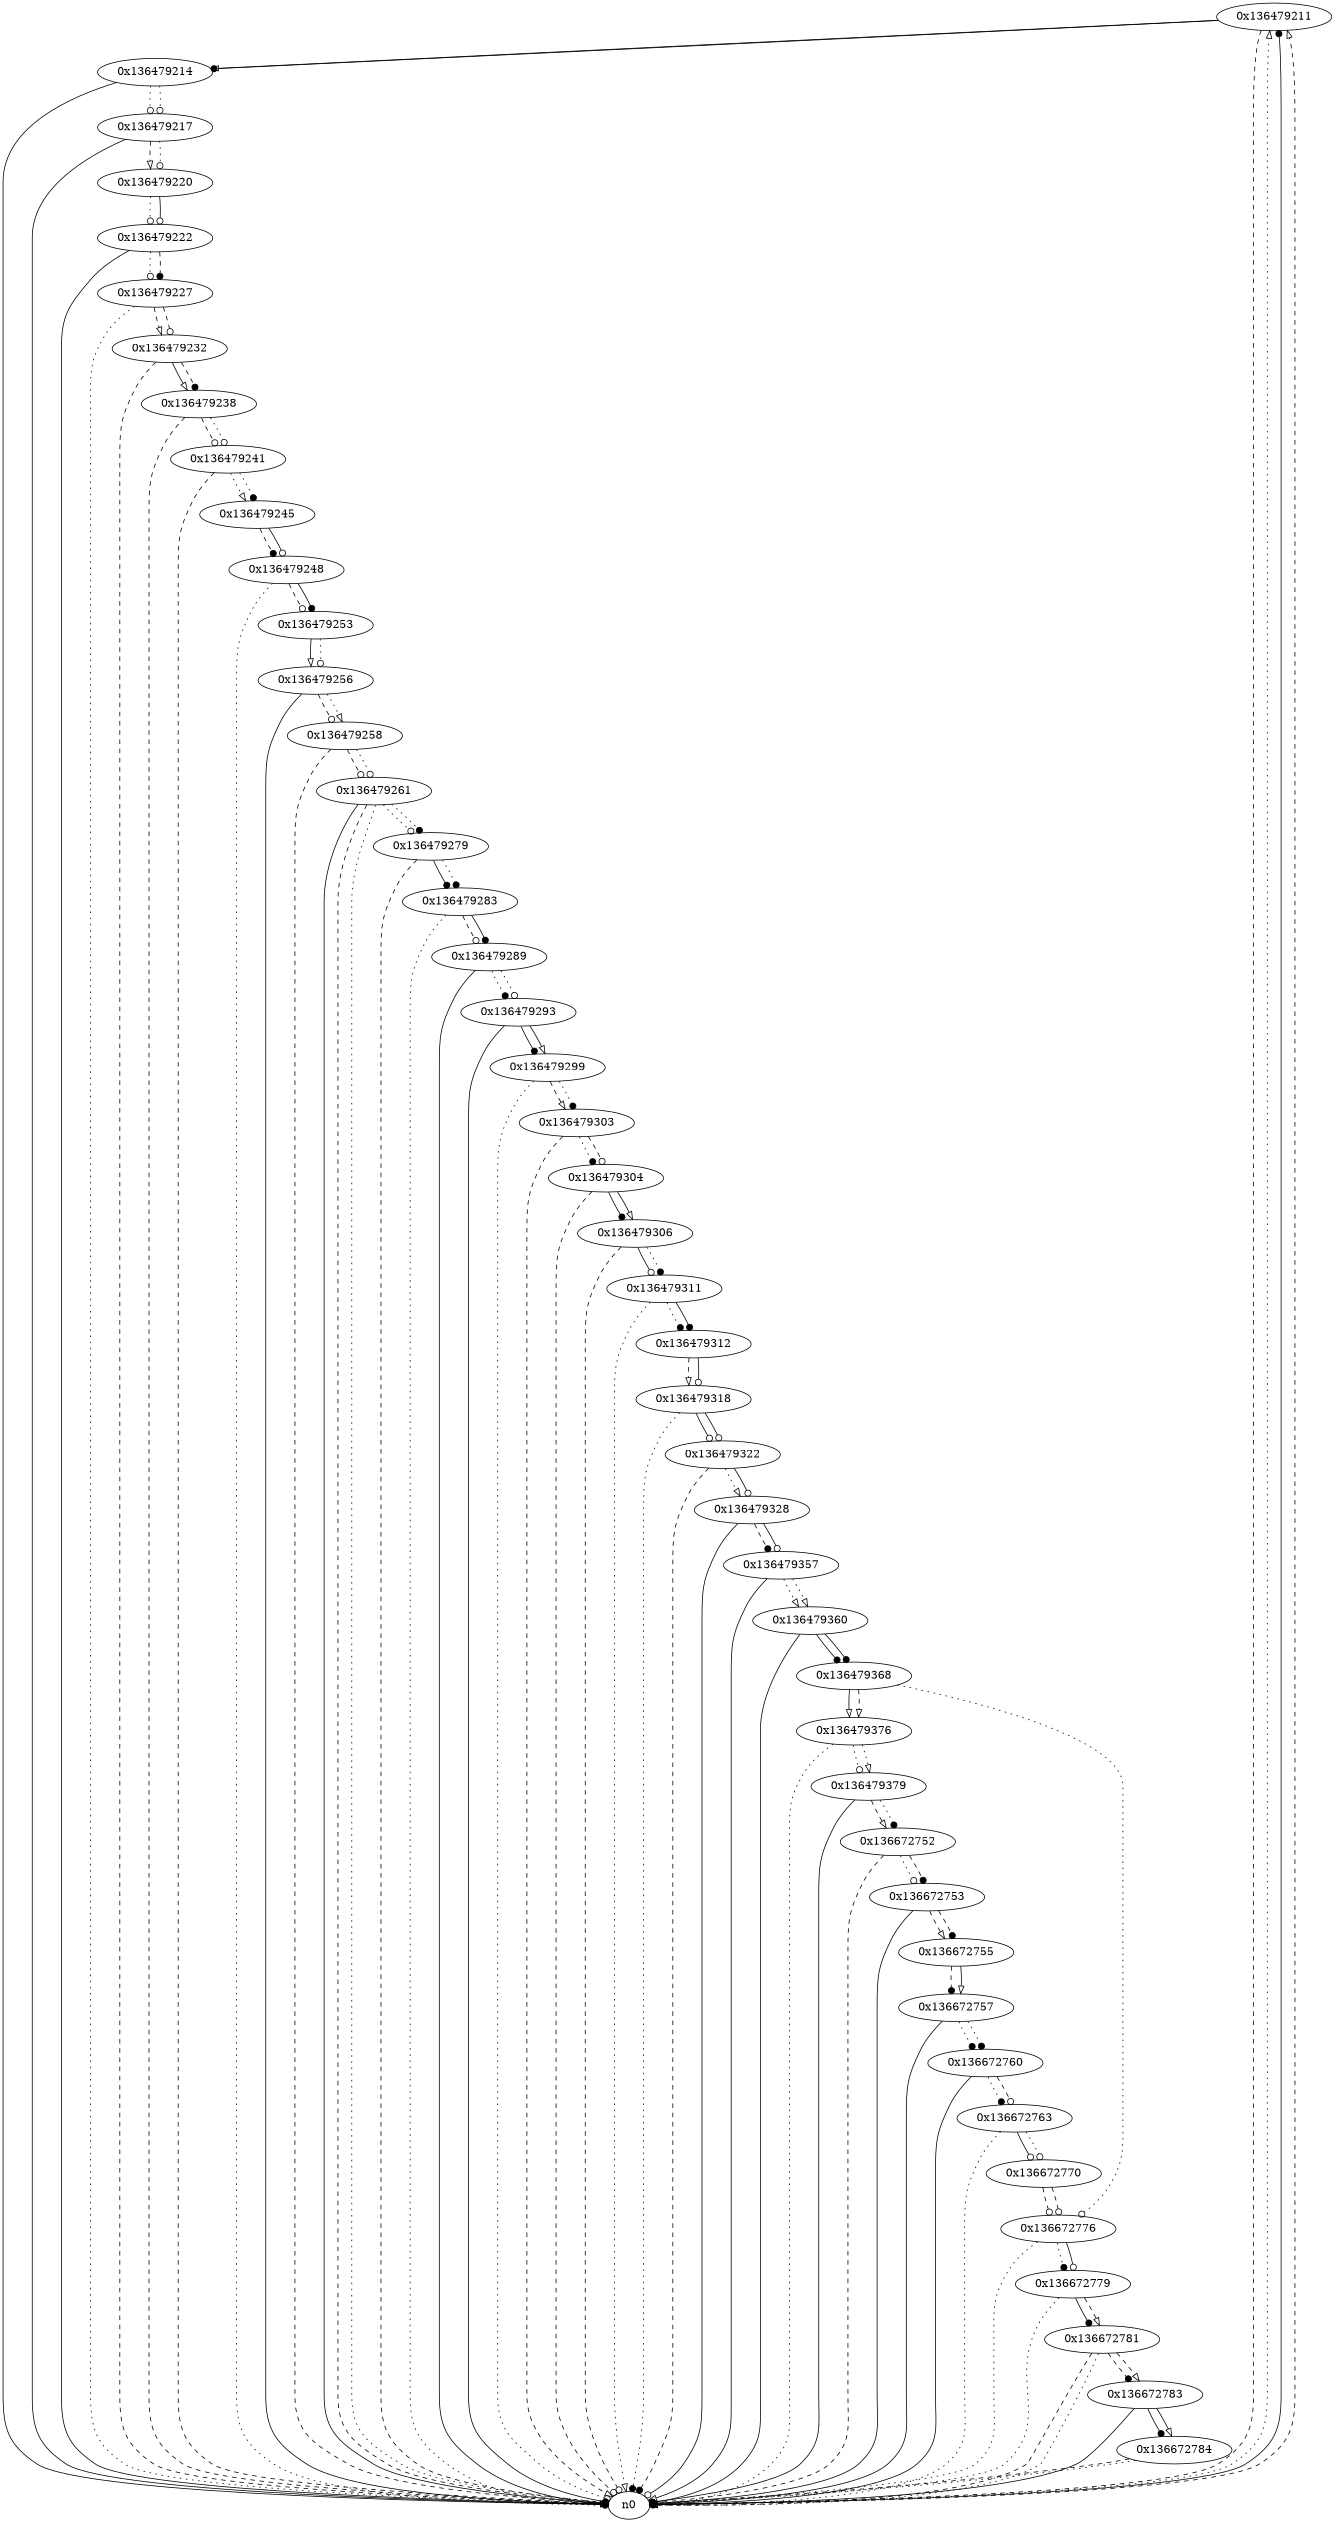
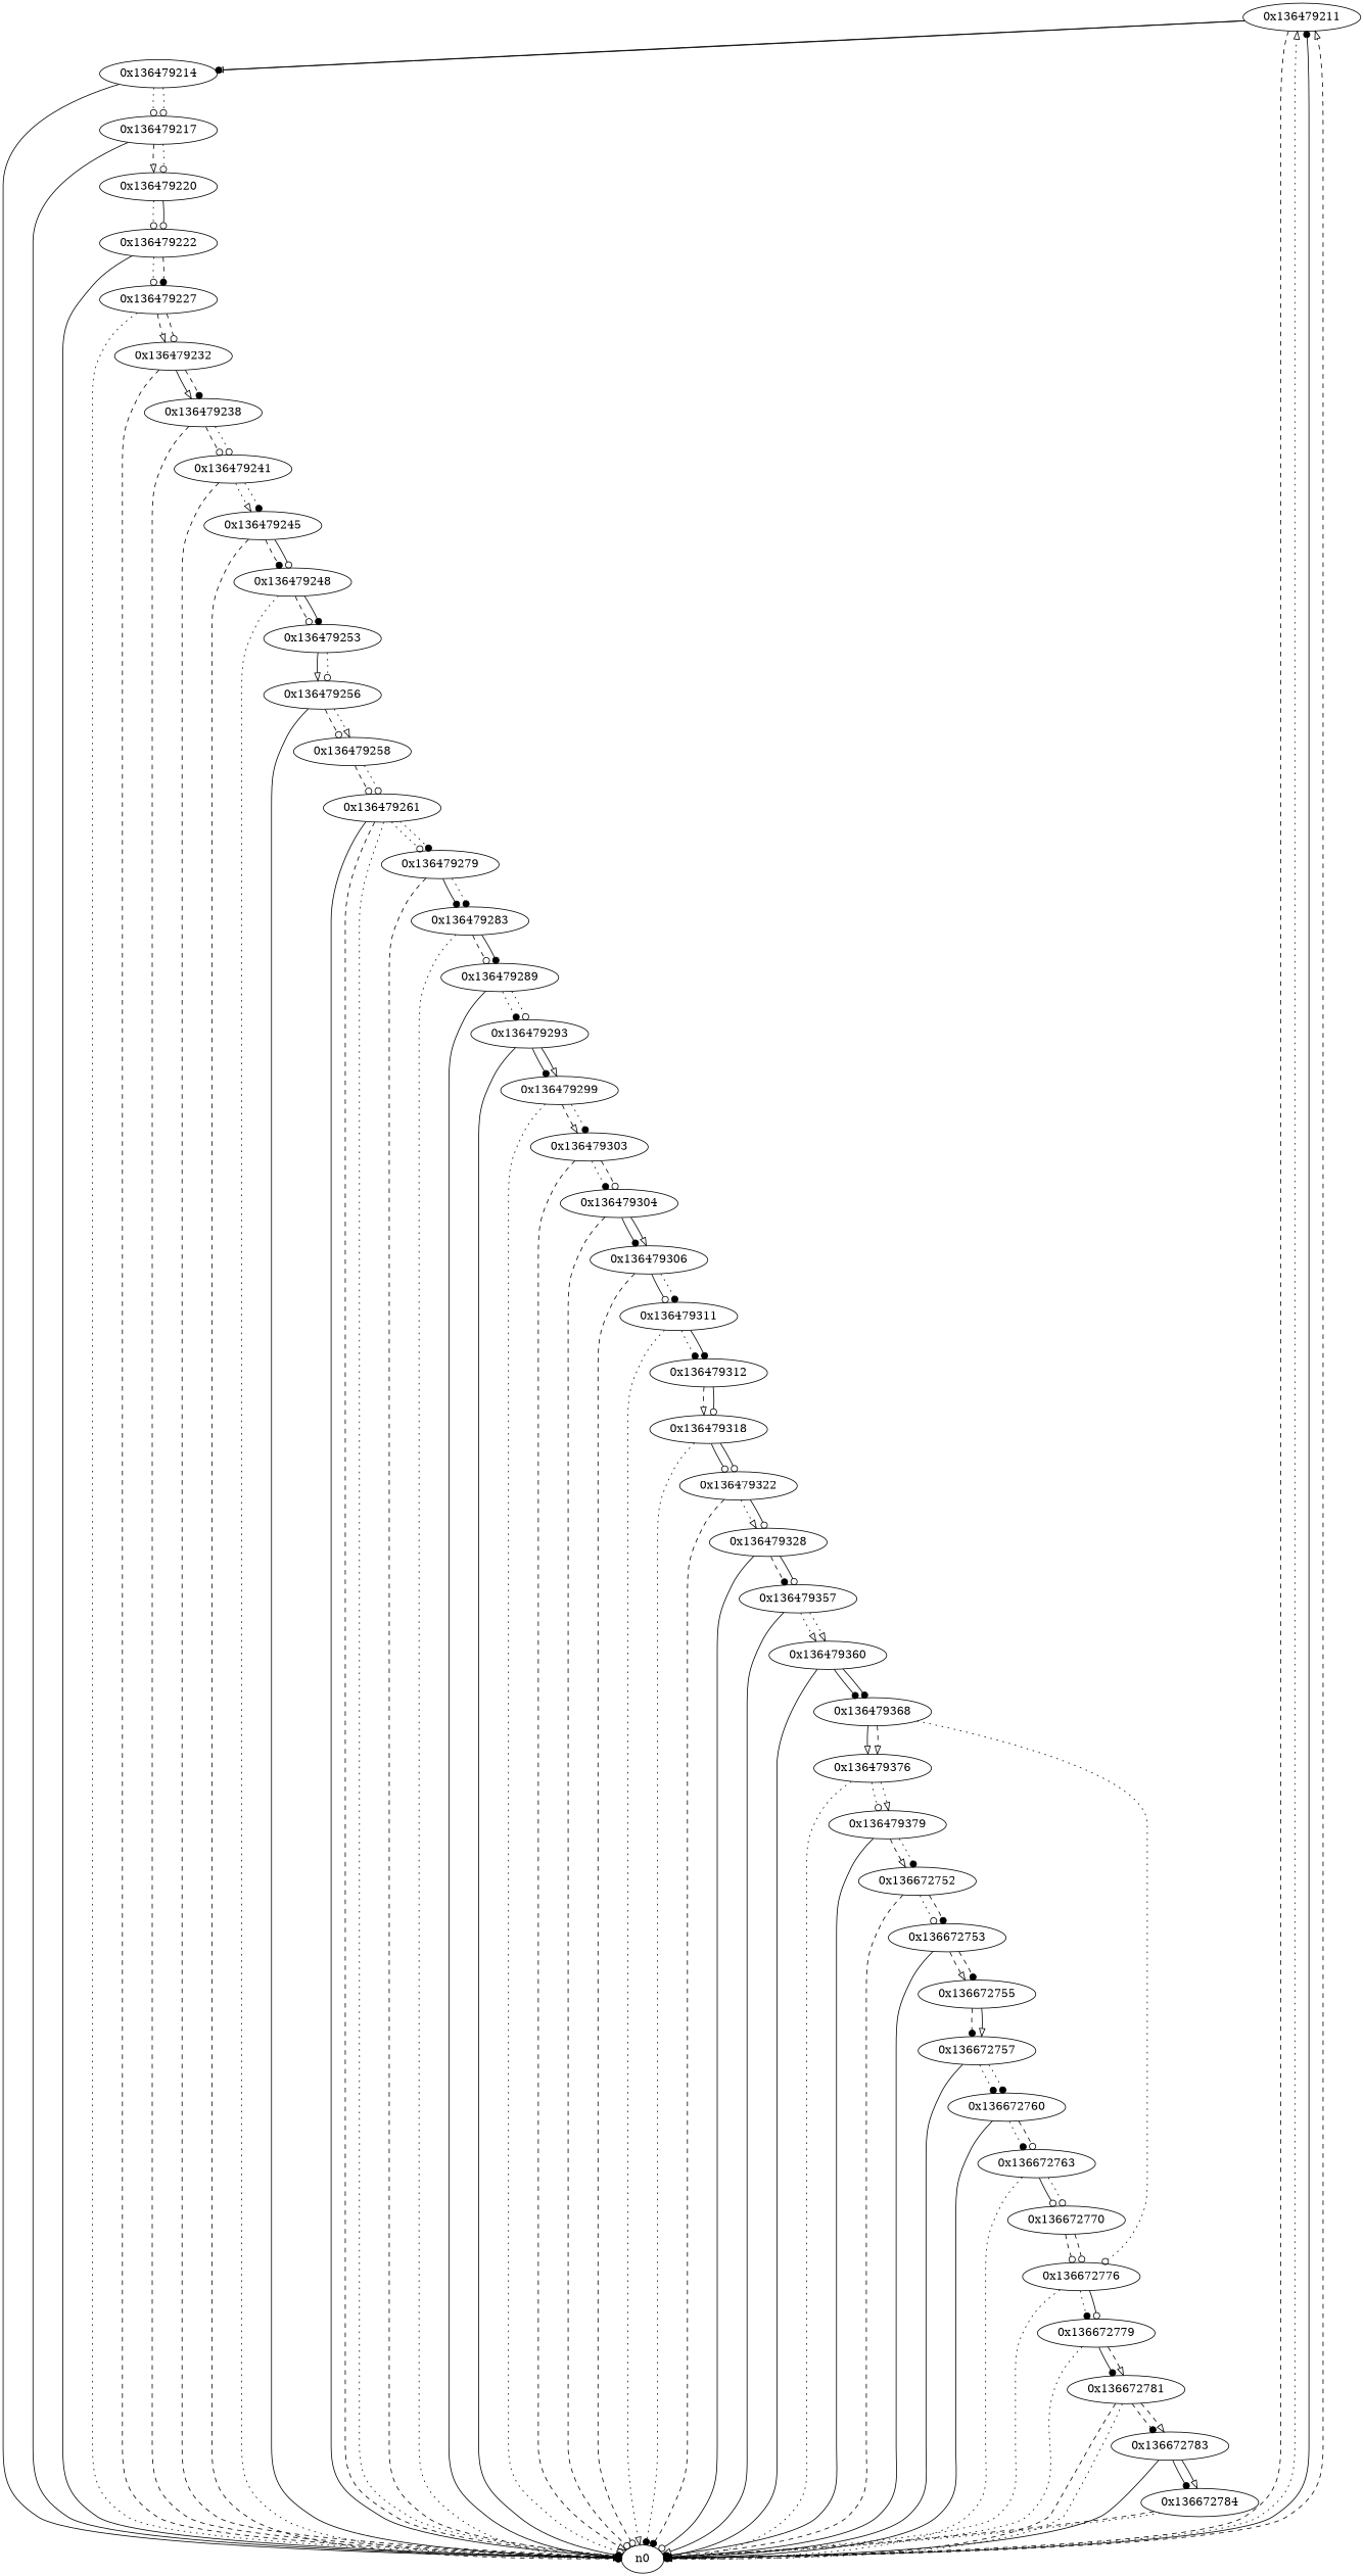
  digraph {
    edge [arrowhead=dot style=dotted]
    n1 [label="0x136479211"]
    n2 [label="0x136479214"]
    n0
    n3 [label="0x136479217"]
    n4 [label="0x136479220"]
    n5 [label="0x136479222"]
    n6 [label="0x136479227"]
    n7 [label="0x136479232"]
    n8 [label="0x136479238"]
    n9 [label="0x136479241"]
    n10 [label="0x136479245"]
    n11 [label="0x136479248"]
    n12 [label="0x136479253"]
    n13 [label="0x136479256"]
    n14 [label="0x136479258"]
    n15 [label="0x136479261"]
    n16 [label="0x136479279"]
    n17 [label="0x136479283"]
    n18 [label="0x136479289"]
    n19 [label="0x136479293"]
    n20 [label="0x136479299"]
    n21 [label="0x136479303"]
    n22 [label="0x136479304"]
    n23 [label="0x136479306"]
    n24 [label="0x136479311"]
    n25 [label="0x136479312"]
    n26 [label="0x136479318"]
    n27 [label="0x136479322"]
    n28 [label="0x136479328"]
    n29 [label="0x136479357"]
    n30 [label="0x136479360"]
    n31 [label="0x136479368"]
    n32 [label="0x136479376"]
    n41 [label="0x136672776"]
    n33 [label="0x136479379"]
    n34 [label="0x136672752"]
    n35 [label="0x136672753"]
    n36 [label="0x136672755"]
    n37 [label="0x136672757"]
    n38 [label="0x136672760"]
    n39 [label="0x136672763"]
    n40 [label="0x136672770"]
    n42 [label="0x136672779"]
    n43 [label="0x136672781"]
    n44 [label="0x136672783"]
    n45 [label="0x136672784"]
    n1 -> n2 [arrowhead=onormal style=solid]
    n1 -> n2 [style=solid]
    n1 -> n0 [arrowhead=onormal style=dashed]
    n2 -> n0 [arrowhead=onormal style=solid]
    n2 -> n3 [arrowhead=odot]
    n2 -> n3 [arrowhead=odot]
    n0 -> n1 [arrowhead=onormal]
    n0 -> n1 [style=solid]
    n0 -> n1 [arrowhead=onormal style=dashed]
    n3 -> n0 [arrowhead=onormal style=solid]
    n3 -> n4 [arrowhead=onormal style=dashed]
    n3 -> n4 [arrowhead=odot]
    n4 -> n5 [arrowhead=odot]
    n4 -> n5 [arrowhead=odot style=solid]
    n5 -> n0 [arrowhead=onormal style=solid]
    n5 -> n6 [arrowhead=odot]
    n5 -> n6 [style=dashed]
    n6 -> n0 [arrowhead=odot]
    n6 -> n7 [arrowhead=onormal style=dashed]
    n6 -> n7 [arrowhead=odot style=dashed]
    n7 -> n0 [arrowhead=odot style=dashed]
    n7 -> n8 [arrowhead=onormal style=solid]
    n7 -> n8 [style=dashed]
    n8 -> n0 [style=dashed]
    n8 -> n9 [arrowhead=odot style=dashed]
    n8 -> n9 [arrowhead=odot]
    n9 -> n0 [arrowhead=onormal style=dashed]
    n9 -> n10 [arrowhead=onormal]
    n9 -> n10
    n10 -> n11 [style=dashed]
    n10 -> n11 [arrowhead=odot style=solid]
    n11 -> n0 [arrowhead=odot]
    n11 -> n12 [arrowhead=odot style=dashed]
    n11 -> n12 [style=solid]
    n12 -> n13 [arrowhead=onormal style=solid]
    n12 -> n13 [arrowhead=odot]
    n13 -> n0 [arrowhead=odot style=solid]
    n13 -> n14 [arrowhead=odot style=dashed]
    n13 -> n14 [arrowhead=onormal]
-   n14 -> n0 [style=dashed]
+   n10 -> n0 [style=dashed]
    n14 -> n15 [arrowhead=odot style=dashed]
    n14 -> n15 [arrowhead=odot]
    n15 -> n0 [style=solid]
    n15 -> n0 [arrowhead=odot style=dashed]
    n15 -> n0
    n15 -> n16 [arrowhead=odot]
    n15 -> n16
    n16 -> n0 [style=dashed]
    n16 -> n17 [style=solid]
    n16 -> n17
    n17 -> n0 [arrowhead=odot]
    n17 -> n18 [arrowhead=odot style=dashed]
    n17 -> n18 [style=solid]
    n18 -> n0 [arrowhead=odot style=solid]
    n18 -> n19
    n18 -> n19 [arrowhead=odot]
    n19 -> n0 [style=solid]
    n19 -> n20 [style=solid]
    n19 -> n20 [arrowhead=onormal style=solid]
    n20 -> n0 [arrowhead=odot]
    n20 -> n21 [arrowhead=onormal style=dashed]
    n20 -> n21
    n21 -> n0 [arrowhead=onormal style=dashed]
    n21 -> n22
    n21 -> n22 [arrowhead=odot style=dashed]
    n22 -> n0 [arrowhead=odot style=dashed]
    n22 -> n23 [style=solid]
    n22 -> n23 [arrowhead=onormal style=solid]
    n23 -> n0 [arrowhead=odot style=dashed]
    n23 -> n24 [arrowhead=odot style=solid]
    n23 -> n24
    n24 -> n0 [arrowhead=onormal]
    n24 -> n25
    n24 -> n25 [style=solid]
    n25 -> n26 [arrowhead=onormal style=dashed]
    n25 -> n26 [arrowhead=odot style=solid]
    n26 -> n0
    n26 -> n27 [arrowhead=odot style=solid]
    n26 -> n27 [arrowhead=odot style=solid]
    n27 -> n0 [style=dashed]
    n27 -> n28 [arrowhead=onormal]
    n27 -> n28 [arrowhead=odot style=solid]
    n28 -> n0 [arrowhead=odot style=solid]
    n28 -> n29 [style=dashed]
    n28 -> n29 [arrowhead=odot style=solid]
    n29 -> n0 [arrowhead=onormal style=solid]
    n29 -> n30 [arrowhead=onormal]
    n29 -> n30 [arrowhead=onormal]
    n30 -> n0 [arrowhead=odot style=solid]
    n30 -> n31 [style=solid]
    n30 -> n31 [style=solid]
    n31 -> n32 [arrowhead=onormal style=solid]
    n31 -> n32 [arrowhead=onormal style=dashed]
    n31 -> n41 [arrowhead=odot]
    n32 -> n0
    n32 -> n33 [arrowhead=odot]
    n32 -> n33 [arrowhead=onormal]
    n41 -> n0 [arrowhead=odot]
    n41 -> n42
    n41 -> n42 [arrowhead=odot style=solid]
    n33 -> n0 [style=solid]
    n33 -> n34 [arrowhead=onormal style=dashed]
    n33 -> n34
    n34 -> n0 [style=dashed]
    n34 -> n35 [arrowhead=odot]
    n34 -> n35 [style=dashed]
    n35 -> n0 [style=solid]
    n35 -> n36 [arrowhead=onormal style=dashed]
    n35 -> n36 [style=dashed]
    n36 -> n37 [style=dashed]
    n36 -> n37 [arrowhead=onormal style=solid]
    n37 -> n0 [style=solid]
    n37 -> n38
    n37 -> n38
    n38 -> n0 [arrowhead=odot style=solid]
    n38 -> n39
    n38 -> n39 [arrowhead=odot style=dashed]
    n39 -> n0 [arrowhead=onormal]
    n39 -> n40 [arrowhead=odot style=solid]
    n39 -> n40 [arrowhead=odot]
    n40 -> n41 [arrowhead=odot style=dashed]
    n40 -> n41 [arrowhead=odot style=dashed]
    n42 -> n0 [arrowhead=onormal]
    n42 -> n43 [style=solid]
    n42 -> n43 [arrowhead=onormal style=dashed]
    n43 -> n0 [arrowhead=onormal style=dashed]
    n43 -> n0
    n43 -> n44 [style=dashed]
    n43 -> n44 [arrowhead=onormal style=dashed]
    n44 -> n0 [style=solid]
    n44 -> n45 [style=solid]
    n44 -> n45 [arrowhead=onormal style=solid]
    n45 -> n0 [style=dashed]
    n45 -> n0
  }
